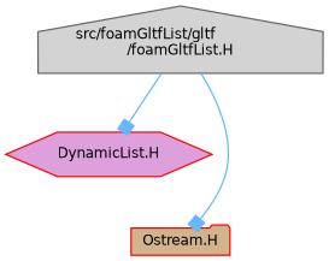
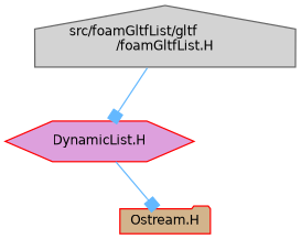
  digraph {
    node [color=red fontname=Helvetica fontsize=10 style=filled]
    edge [arrowhead=box color=steelblue1 fontname=Helvetica fontsize=10 labelfontname=Helvetica labelfontsize=10 style=solid]
    n1 [color=gray40 fillcolor=lightgrey fontcolor=black height=0.2 label="src/foamGltfList/gltf\l/foamGltfList.H" shape=house width=0.4]
    n2 [fillcolor=plum height=0.2 label="DynamicList.H" shape=hexagon width=0.4]
    n3 [fillcolor=tan height=0.2 label="Ostream.H" shape=folder width=0.4]
    n1 -> n2
-   n1 -> n3
+   n2 -> n3
  }
